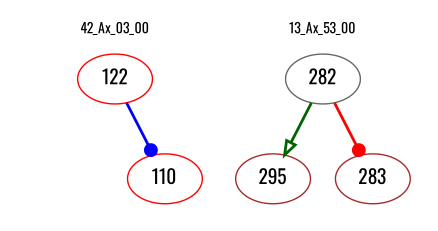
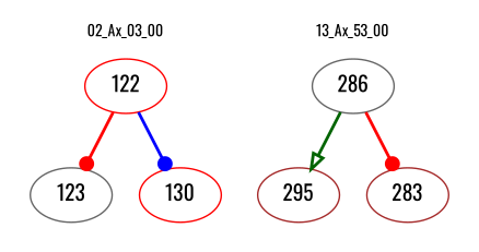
  digraph {
    fontname=Oswald
    node [color=red fontname=Oswald]
    edge [arrowhead=dot color=red fontname=Oswald style=bold]
    n1 [label=122]
-   n3 [label=110]
-   n4 [color=gray40 label=282]
+   n2 [color=gray40 label=123]
+   n3 [label=130]
+   n4 [color=gray40 label=286]
    n5 [color=brown label=295]
    n6 [color=brown label=283]
    subgraph cluster_1 {
      color=white
      fontsize=10
-     label="42_Ax_03_00"
+     label="02_Ax_03_00"
      n1
+     n2
      n3
    }
    subgraph cluster_2 {
      color=white
      fontsize=10
      label="13_Ax_53_00"
      n4
      n5
      n6
    }
+   n1 -> n2
    n1 -> n3 [color=blue]
    n4 -> n5 [arrowhead=onormal color=darkgreen]
    n4 -> n6
  }
